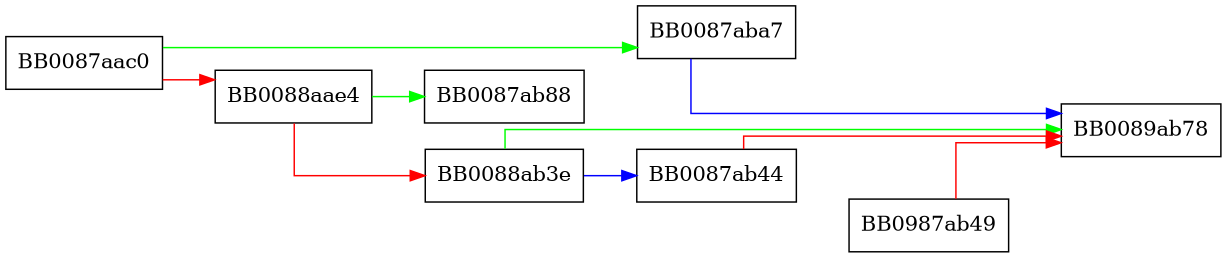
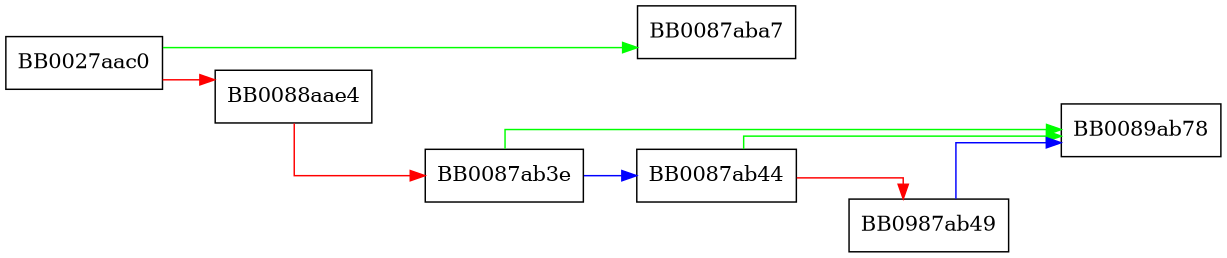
  digraph {
    rankdir=LR
    splines=ortho
    node [shape=box]
    edge [color=green]
-   BB0087aac0
+   BB0087aac0 [label=BB0027aac0]
    BB0087aba7
    n3 [label=BB0088aae4]
    n4 [label=BB0089ab78]
-   BB0087ab88
-   BB0087ab3e [label=BB0088ab3e]
+   BB0087ab3e
    BB0087ab44
    n8 [label=BB0987ab49]
    BB0087aac0 -> BB0087aba7
    BB0087aac0 -> n3 [color=red]
-   BB0087aba7 -> n4 [color=blue]
-   n3 -> BB0087ab88
    n3 -> BB0087ab3e [color=red]
    BB0087ab3e -> n4
    BB0087ab3e -> BB0087ab44 [color=blue]
-   BB0087ab44 -> n4 [color=red]
-   n8 -> n4 [color=red]
+   BB0087ab44 -> n4
+   BB0087ab44 -> n8 [color=red]
+   n8 -> n4 [color=blue]
  }
